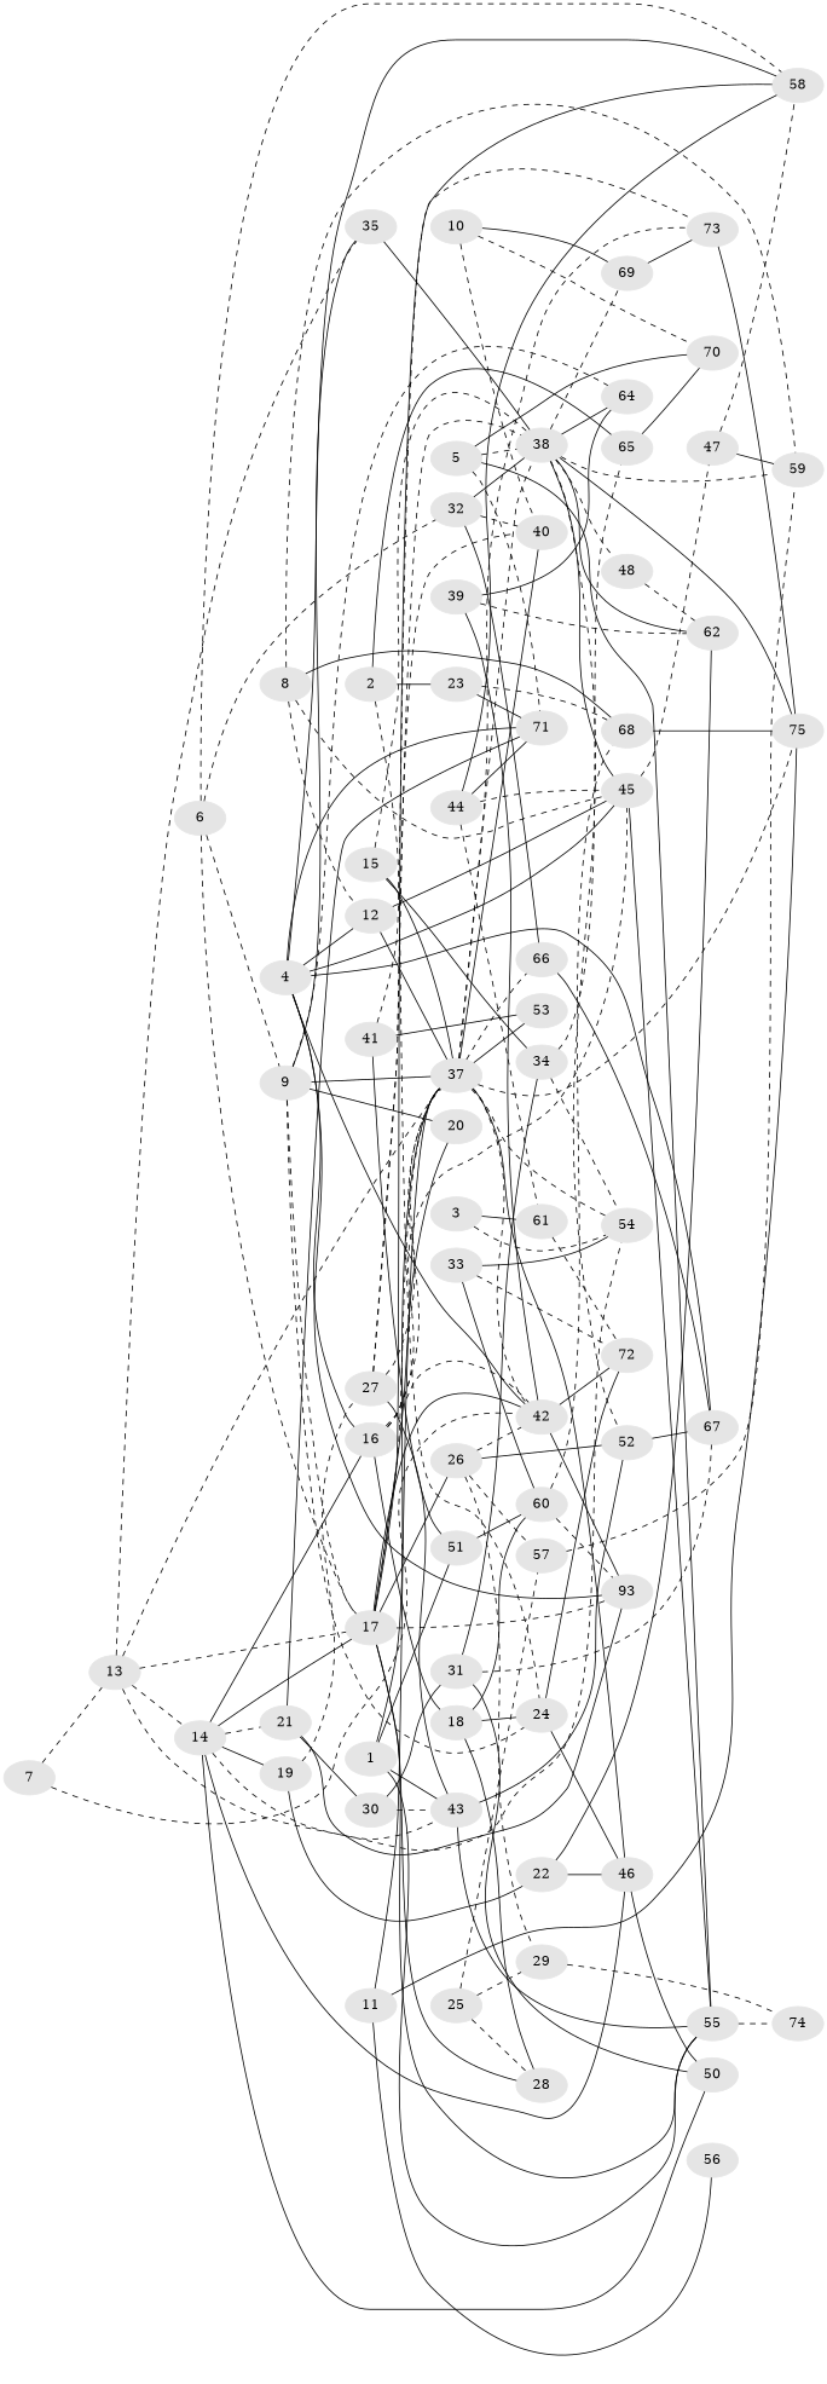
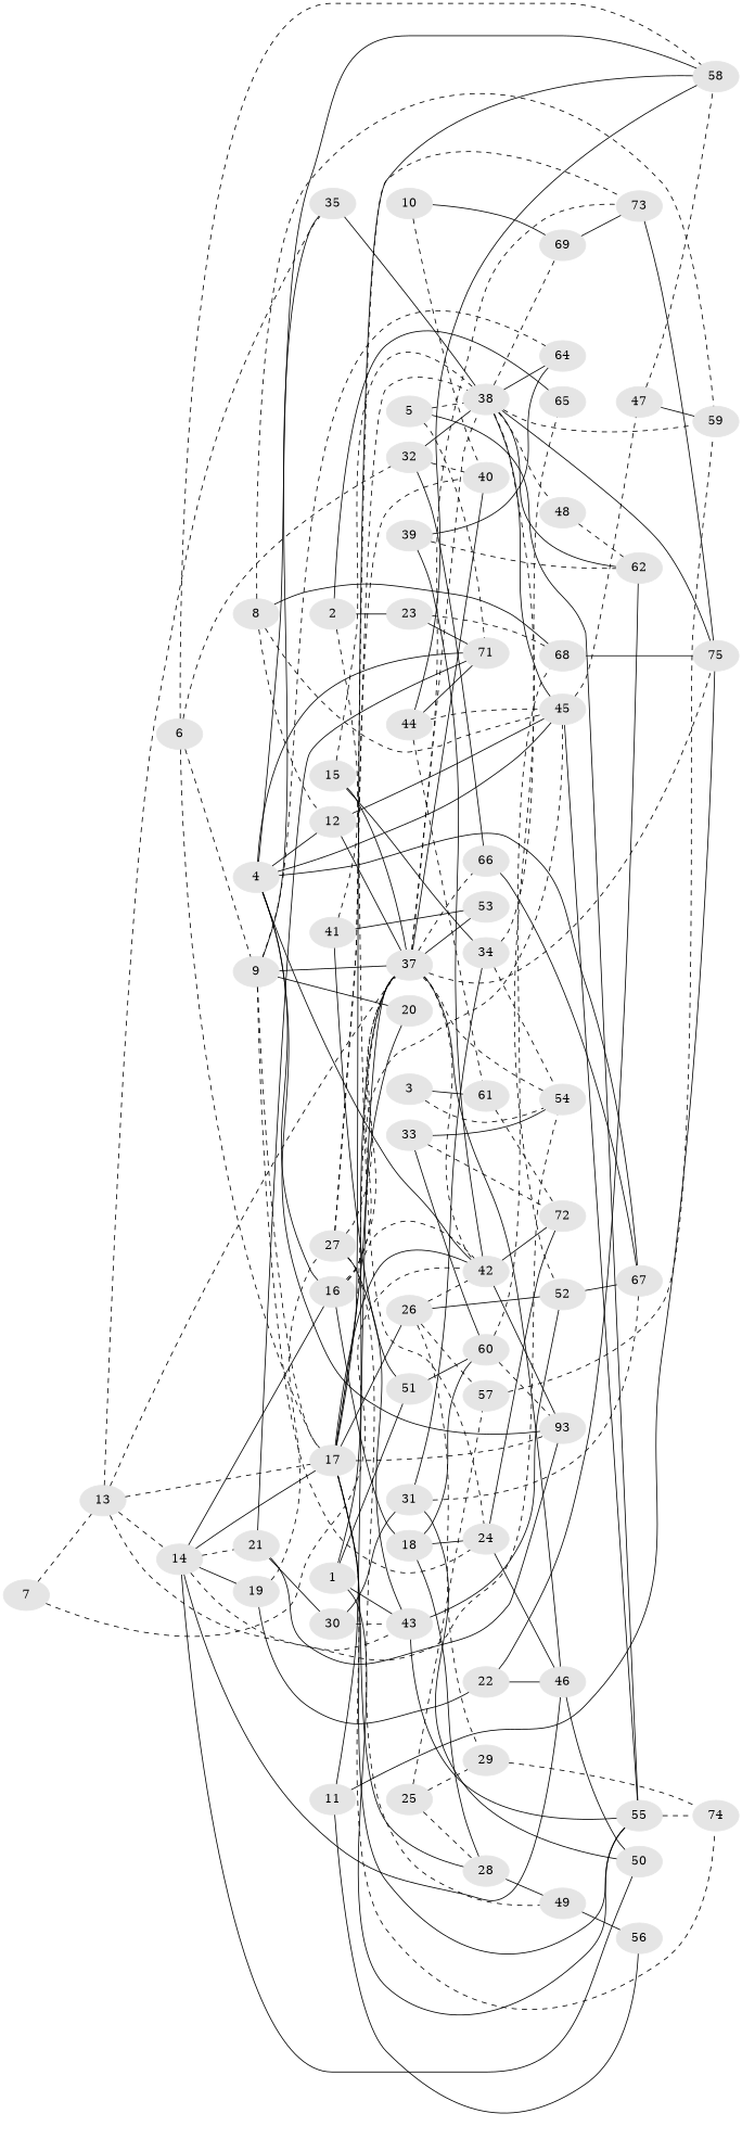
  graph {
    rankdir=LR
    node [color=gray90 style=filled]
    edge [style=solid weight=1.0]
    1
    37
    43
    51
    55
    54
    42
    38
    40
    75
    46
    66
    53
    73
    52
    60
    74
    2
    23
    24
    65
    71
    68
    72
-   70
    3
    61
    4
    12
    16
    45
    58
    n33 [label=93]
    67
    18
    47
    5
    59
    64
    69
    62
    48
    6
    9
    17
    32
    20
    35
    26
    28
    7
    13
    14
    8
    10
    11
    56
    19
    21
    50
    22
    27
    30
    15
    34
    29
    57
+   49
    31
    25
    33
    41
    39
    44
    1 -- 37
    1 -- 43
    1 -- 51
    1 -- 55
    37 -- 54 [style=dashed weight=2.0]
    37 -- 42 [style=dashed]
    37 -- 38 [style=dashed]
    37 -- 40
    37 -- 75 [style=dashed]
    37 -- 46
    37 -- 66 [style=dashed]
    37 -- 53 [weight=2.0]
    37 -- 73 [style=dashed weight=2.0]
    43 -- 55
    43 -- 52
    51 -- 60
    55 -- 74 [style=dashed]
    42 -- 72
    42 -- n33
    38 -- 75
    38 -- 52 [style=dashed]
    38 -- 45 [weight=3.0]
    38 -- 59 [style=dashed]
    38 -- 64
    38 -- 69 [style=dashed]
    38 -- 62
    38 -- 48 [style=dashed]
    46 -- 50
    66 -- 67
    73 -- 75
    52 -- 67
    60 -- 68 [style=dashed]
    60 -- n33 [style=dashed]
    2 -- 23
    2 -- 24 [style=dashed]
    2 -- 65
    23 -- 71
    23 -- 68 [style=dashed]
    24 -- 46
    24 -- 72
-   65 -- 70
    68 -- 75
    3 -- 54 [style=dashed]
    3 -- 61
    61 -- 72 [style=dashed]
    4 -- 42
    4 -- 71
    4 -- 12
    4 -- 16
    4 -- 45
    4 -- 58
    4 -- n33
    4 -- 67
    12 -- 37
    12 -- 45
    16 -- 37 [style=dashed]
    16 -- 42 [style=dashed]
    16 -- 45 [style=dashed]
    16 -- 18
    45 -- 55
    45 -- 47 [style=dashed]
    18 -- 60
    18 -- 24
    18 -- 28
    47 -- 58 [style=dashed]
    47 -- 59
    5 -- 55
    5 -- 38 [style=dashed]
    5 -- 71 [style=dashed]
-   5 -- 70
    69 -- 73
    48 -- 62 [style=dashed]
    6 -- 58 [style=dashed]
    6 -- 9 [style=dashed]
    6 -- 17 [style=dashed]
    6 -- 32 [style=dashed]
    9 -- 37
    9 -- 24 [style=dashed]
    9 -- 64 [style=dashed]
    9 -- 17 [style=dashed]
    9 -- 20
    9 -- 35
    17 -- 37 [style=dashed weight=2.0]
    17 -- 55
    17 -- 42
+   17 -- 74 [style=dashed]
    17 -- 58
    17 -- n33 [style=dashed weight=2.0]
    17 -- 20
    17 -- 26
    17 -- 28 [weight=2.0]
    32 -- 38
    32 -- 40 [style=dashed]
    32 -- 66
    35 -- 38
    26 -- 42 [style=dashed]
    26 -- 52
    26 -- 29 [style=dashed]
    26 -- 57 [style=dashed]
+   28 -- 49
    7 -- 42 [style=dashed]
    7 -- 13 [style=dashed]
    13 -- 37 [style=dashed]
    13 -- 43 [style=dashed]
    13 -- 17 [style=dashed]
    13 -- 35 [style=dashed]
    13 -- 14 [style=dashed]
    14 -- 54 [style=dashed]
    14 -- 46
    14 -- 16
    14 -- 17
    14 -- 19 [weight=2.0]
    14 -- 21 [style=dashed]
    14 -- 50
    8 -- 68
    8 -- 12 [style=dashed]
    8 -- 45 [style=dashed]
    8 -- 59 [style=dashed]
    10 -- 40 [style=dashed]
-   10 -- 70 [style=dashed]
    10 -- 69
    11 -- 37
    11 -- 75
    11 -- 56
    19 -- 22
    19 -- 27 [style=dashed]
    21 -- 71
    21 -- n33
    21 -- 30
    22 -- 46
    22 -- 62
    27 -- 37 [style=dashed]
    27 -- 43
    27 -- 38 [style=dashed]
    27 -- 40 [style=dashed]
+   27 -- 49 [style=dashed]
    30 -- 43 [style=dashed]
    30 -- 31
    15 -- 37
    15 -- 38 [style=dashed]
    15 -- 34
    34 -- 54 [style=dashed]
    34 -- 65 [style=dashed]
    29 -- 74 [style=dashed]
    57 -- 59 [style=dashed]
+   49 -- 56
    31 -- 67 [style=dashed]
    31 -- 50
    31 -- 34
    25 -- 28 [style=dashed]
    25 -- 29 [style=dashed]
    25 -- 57 [style=dashed]
    33 -- 54
    33 -- 60
    33 -- 72 [style=dashed]
    41 -- 51
    41 -- 53
    41 -- 73 [style=dashed]
    39 -- 42
    39 -- 64
    39 -- 62 [style=dashed]
    44 -- 71
    44 -- 61 [style=dashed]
    44 -- 45 [style=dashed]
    44 -- 58
  }
